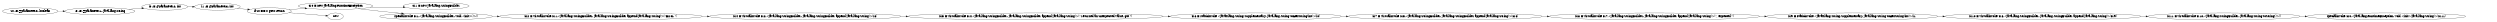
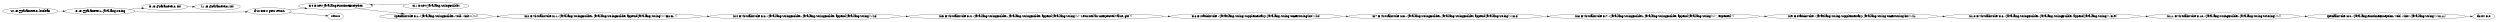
  digraph {
    rankdir=LR
    "z0 := @parameter0: boolean"
    "r3 := @parameter1: java.lang.String"
    "i0 := @parameter2: int"
    "i1 := @parameter3: int"
    "if z0 == 0 goto return"
    "$r0 = new java.lang.RuntimeException"
-   return [label=new]
+   return
    "$r1 = new java.lang.StringBuilder"
    "specialinvoke $r1.<java.lang.StringBuilder: void <init>()>()"
    "$r2 = virtualinvoke $r1.<java.lang.StringBuilder: java.lang.StringBuilder append(java.lang.String)>(\"Error: \")"
    "$r4 = virtualinvoke $r2.<java.lang.StringBuilder: java.lang.StringBuilder append(java.lang.String)>(r3)"
    "$r5 = virtualinvoke $r4.<java.lang.StringBuilder: java.lang.StringBuilder append(java.lang.String)>(\" returned an unexpected value. got \")"
    "$r6 = staticinvoke <javaT.lang.String.Supplementary: java.lang.String toHexString(int)>(i0)"
    "$r7 = virtualinvoke $r5.<java.lang.StringBuilder: java.lang.StringBuilder append(java.lang.String)>($r6)"
    "$r8 = virtualinvoke $r7.<java.lang.StringBuilder: java.lang.StringBuilder append(java.lang.String)>(\", expected \")"
    "$r9 = staticinvoke <javaT.lang.String.Supplementary: java.lang.String toHexString(int)>(i1)"
    "$r10 = virtualinvoke $r8.<java.lang.StringBuilder: java.lang.StringBuilder append(java.lang.String)>($r9)"
    "$r11 = virtualinvoke $r10.<java.lang.StringBuilder: java.lang.String toString()>()"
    "specialinvoke $r0.<java.lang.RuntimeException: void <init>(java.lang.String)>($r11)"
+   "throw $r0"
    "z0 := @parameter0: boolean" -> "r3 := @parameter1: java.lang.String"
    "r3 := @parameter1: java.lang.String" -> "i0 := @parameter2: int"
    "i0 := @parameter2: int" -> "i1 := @parameter3: int"
-   "i1 := @parameter3: int" -> "if z0 == 0 goto return"
+   "r3 := @parameter1: java.lang.String" -> "if z0 == 0 goto return"
    "if z0 == 0 goto return" -> "$r0 = new java.lang.RuntimeException"
    "if z0 == 0 goto return" -> return
-   "$r0 = new java.lang.RuntimeException" -> "$r1 = new java.lang.StringBuilder"
+   "$r1 = new java.lang.StringBuilder" -> "$r0 = new java.lang.RuntimeException"
    "$r0 = new java.lang.RuntimeException" -> "specialinvoke $r1.<java.lang.StringBuilder: void <init>()>()"
    "specialinvoke $r1.<java.lang.StringBuilder: void <init>()>()" -> "$r2 = virtualinvoke $r1.<java.lang.StringBuilder: java.lang.StringBuilder append(java.lang.String)>(\"Error: \")"
    "$r2 = virtualinvoke $r1.<java.lang.StringBuilder: java.lang.StringBuilder append(java.lang.String)>(\"Error: \")" -> "$r4 = virtualinvoke $r2.<java.lang.StringBuilder: java.lang.StringBuilder append(java.lang.String)>(r3)"
    "$r4 = virtualinvoke $r2.<java.lang.StringBuilder: java.lang.StringBuilder append(java.lang.String)>(r3)" -> "$r5 = virtualinvoke $r4.<java.lang.StringBuilder: java.lang.StringBuilder append(java.lang.String)>(\" returned an unexpected value. got \")"
    "$r5 = virtualinvoke $r4.<java.lang.StringBuilder: java.lang.StringBuilder append(java.lang.String)>(\" returned an unexpected value. got \")" -> "$r6 = staticinvoke <javaT.lang.String.Supplementary: java.lang.String toHexString(int)>(i0)"
    "$r6 = staticinvoke <javaT.lang.String.Supplementary: java.lang.String toHexString(int)>(i0)" -> "$r7 = virtualinvoke $r5.<java.lang.StringBuilder: java.lang.StringBuilder append(java.lang.String)>($r6)"
    "$r7 = virtualinvoke $r5.<java.lang.StringBuilder: java.lang.StringBuilder append(java.lang.String)>($r6)" -> "$r8 = virtualinvoke $r7.<java.lang.StringBuilder: java.lang.StringBuilder append(java.lang.String)>(\", expected \")"
    "$r8 = virtualinvoke $r7.<java.lang.StringBuilder: java.lang.StringBuilder append(java.lang.String)>(\", expected \")" -> "$r9 = staticinvoke <javaT.lang.String.Supplementary: java.lang.String toHexString(int)>(i1)"
    "$r9 = staticinvoke <javaT.lang.String.Supplementary: java.lang.String toHexString(int)>(i1)" -> "$r10 = virtualinvoke $r8.<java.lang.StringBuilder: java.lang.StringBuilder append(java.lang.String)>($r9)"
    "$r10 = virtualinvoke $r8.<java.lang.StringBuilder: java.lang.StringBuilder append(java.lang.String)>($r9)" -> "$r11 = virtualinvoke $r10.<java.lang.StringBuilder: java.lang.String toString()>()"
    "$r11 = virtualinvoke $r10.<java.lang.StringBuilder: java.lang.String toString()>()" -> "specialinvoke $r0.<java.lang.RuntimeException: void <init>(java.lang.String)>($r11)"
+   "specialinvoke $r0.<java.lang.RuntimeException: void <init>(java.lang.String)>($r11)" -> "throw $r0"
  }
